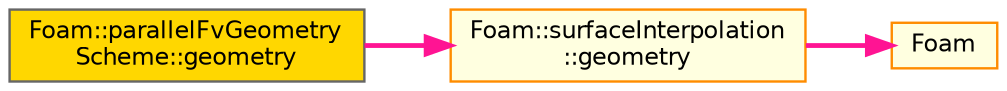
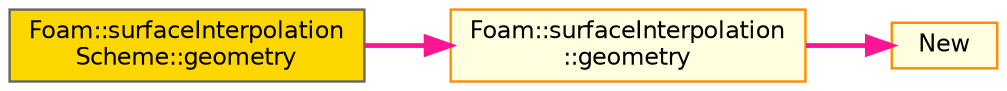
  digraph {
    rankdir=RL
    node [color=darkorange fillcolor=lightyellow fontname=Helvetica fontsize=10 shape=box style=filled]
    edge [color=deeppink dir=back fontname=Helvetica fontsize=10 labelfontname=Helvetica labelfontsize=10 style=bold]
-   n1 [fontcolor=black height=0.2 label=Foam width=0.4]
+   n1 [fontcolor=black height=0.2 label=New width=0.4]
    n2 [height=0.2 label="Foam::surfaceInterpolation\l::geometry" width=0.4]
-   n3 [color=gray40 fillcolor=gold height=0.2 label="Foam::parallelFvGeometry\lScheme::geometry" width=0.4]
+   n3 [color=gray40 fillcolor=gold height=0.2 label="Foam::surfaceInterpolation\lScheme::geometry" width=0.4]
    n1 -> n2
    n2 -> n3
  }
